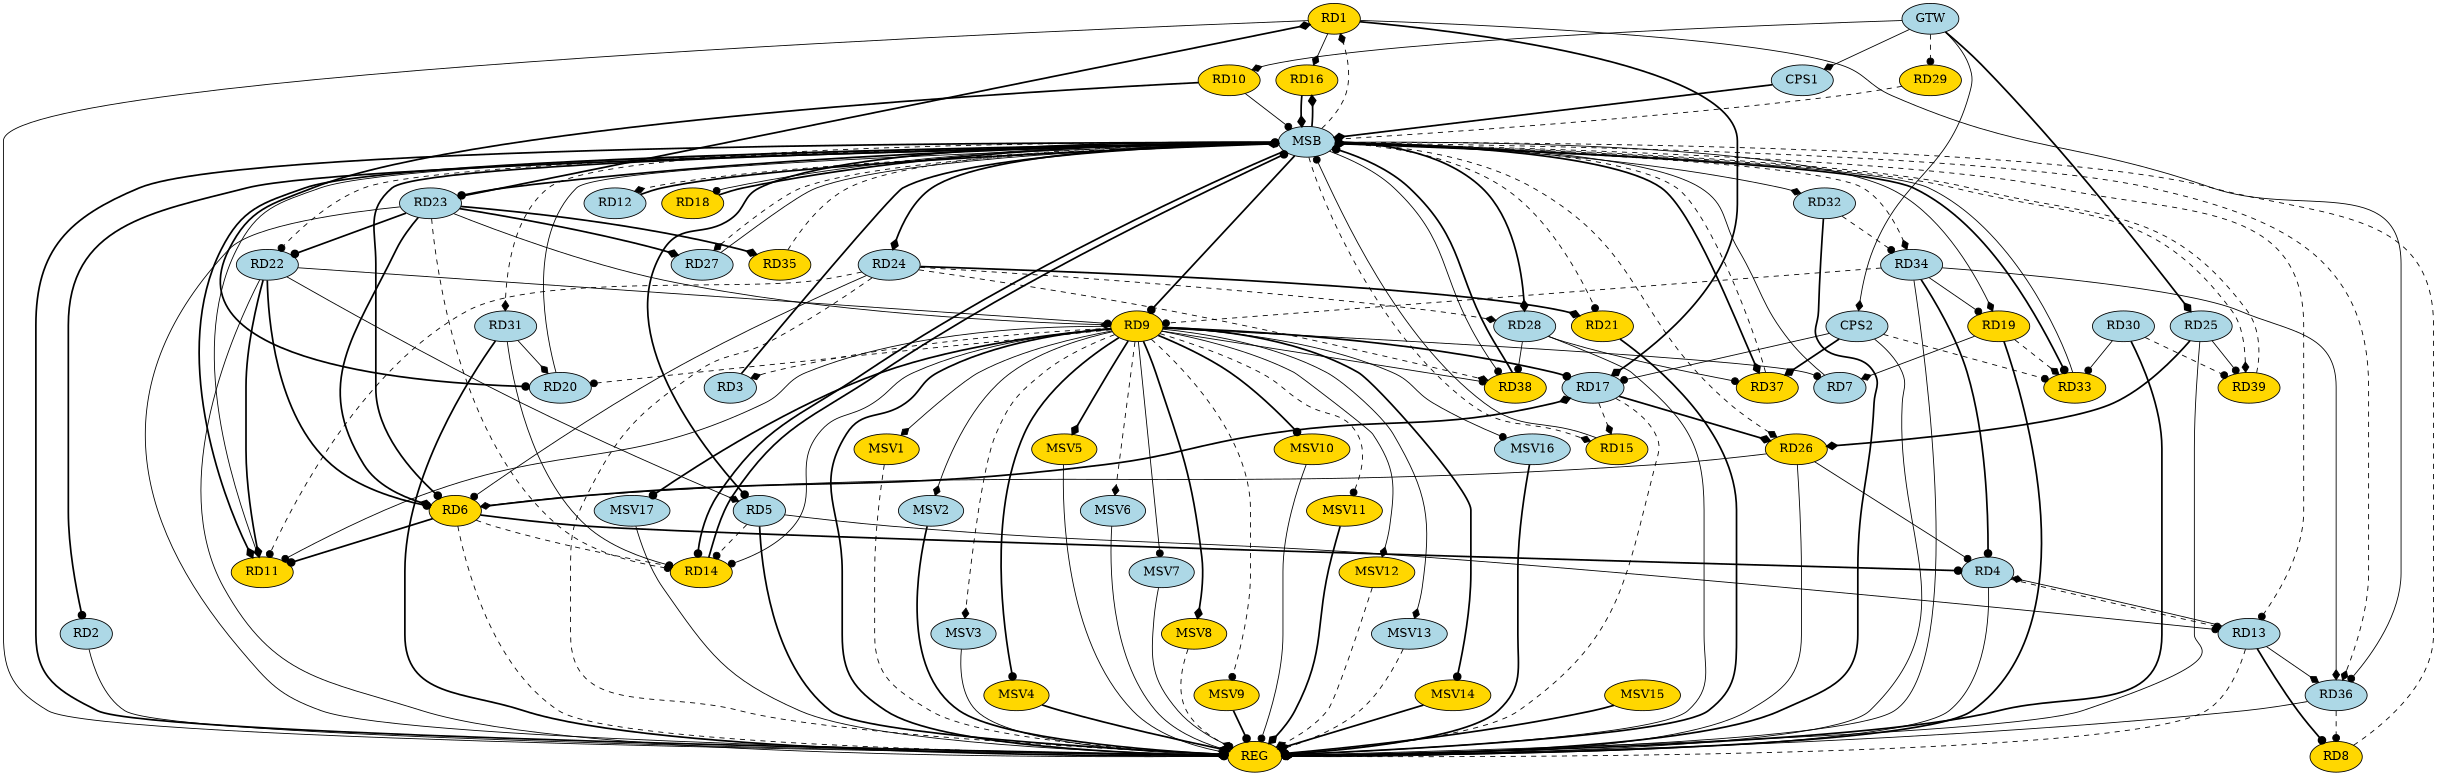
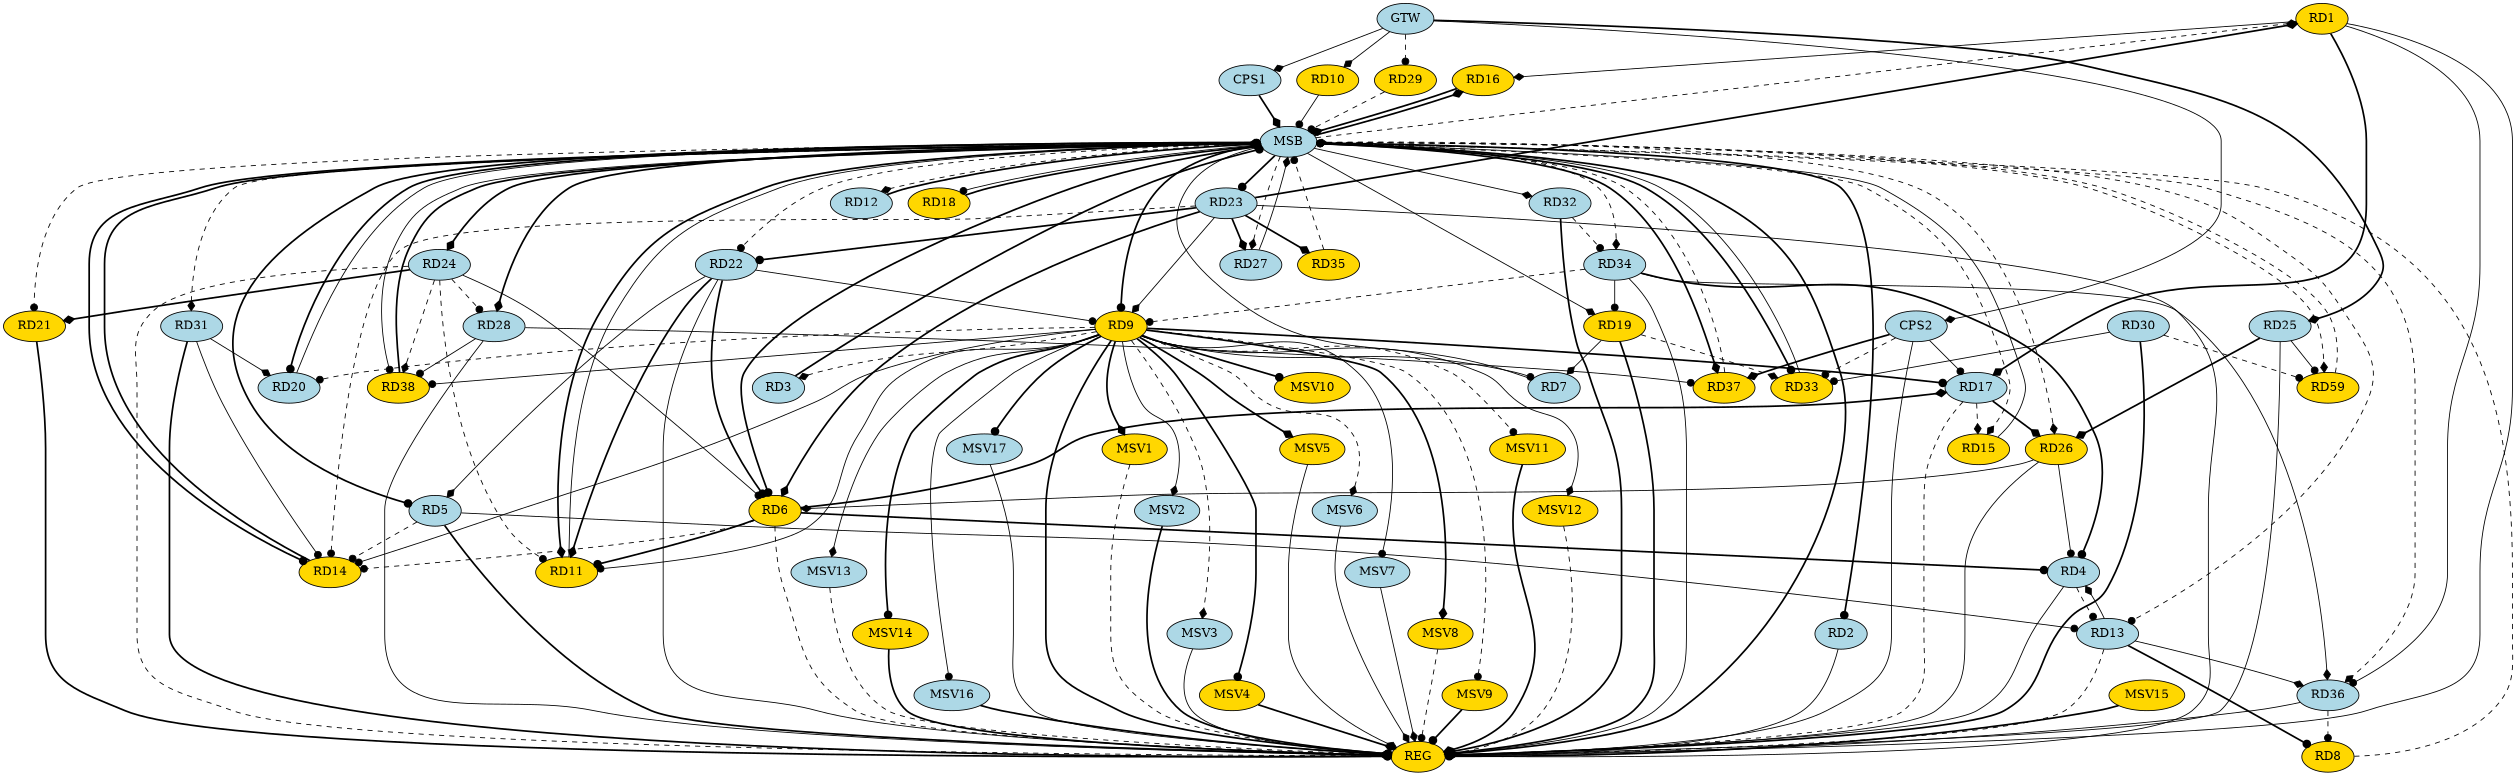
  strict digraph {
    node [fillcolor=lightblue style=filled]
    edge [arrowhead=dot style=solid]
    n1 [fillcolor=gold label=RD1]
    n2 [fillcolor=gold label=RD16]
    n3 [label=RD17]
    n4 [label=RD36]
    n5 [fillcolor=gold label=REG]
    n6 [label=MSB]
    n7 [fillcolor=gold label=RD15]
    n8 [fillcolor=gold label=RD26]
    n9 [fillcolor=gold label=RD8]
    n10 [label=RD2]
    n11 [label=RD3]
    n12 [label=RD13]
    n13 [label=RD5]
    n14 [fillcolor=gold label=RD14]
    n15 [fillcolor=gold label=RD6]
    n16 [fillcolor=gold label=RD11]
    n17 [fillcolor=gold label=RD9]
    n18 [label=RD20]
    n19 [fillcolor=gold label=RD38]
    n20 [label=RD12]
    n21 [fillcolor=gold label=RD18]
    n22 [fillcolor=gold label=RD19]
    n23 [fillcolor=gold label=RD33]
    n24 [fillcolor=gold label=RD21]
    n25 [label=RD22]
    n26 [label=RD23]
    n27 [label=RD27]
    n28 [label=RD24]
    n29 [label=RD28]
-   n30 [fillcolor=gold label=RD39]
+   n30 [fillcolor=gold label=RD59]
    n31 [fillcolor=gold label=RD37]
    n32 [label=RD31]
    n33 [label=RD32]
    n34 [label=RD34]
    n35 [label=RD4]
    n36 [label=RD7]
    n37 [fillcolor=gold label=MSV1]
    n38 [label=MSV2]
    n39 [label=MSV3]
    n40 [fillcolor=gold label=MSV4]
    n41 [fillcolor=gold label=MSV5]
    n42 [label=MSV6]
    n43 [label=MSV7]
    n44 [fillcolor=gold label=MSV8]
    n45 [fillcolor=gold label=MSV9]
    n46 [fillcolor=gold label=MSV10]
    n47 [fillcolor=gold label=MSV11]
    n48 [fillcolor=gold label=MSV12]
    n49 [label=MSV13]
    n50 [fillcolor=gold label=MSV14]
    n51 [label=MSV16]
    n52 [label=MSV17]
    n53 [fillcolor=gold label=MSV15]
    n54 [fillcolor=gold label=RD10]
    n55 [fillcolor=gold label=RD35]
    n56 [label=RD25]
    n57 [fillcolor=gold label=RD29]
    n58 [label=RD30]
    n59 [label=CPS1]
    n60 [label=CPS2]
    n61 [label=GTW]
    n1 -> n2 [arrowhead=diamond]
    n1 -> n3 [arrowhead=diamond style=bold]
    n1 -> n4
    n1 -> n5
    n2 -> n6 [arrowhead=diamond style=bold]
    n3 -> n5 [style=dashed]
    n3 -> n7 [arrowhead=diamond style=dashed]
    n3 -> n8 [arrowhead=diamond style=bold]
    n4 -> n5 [arrowhead=diamond]
    n4 -> n9 [style=dashed]
    n6 -> n1 [arrowhead=diamond style=dashed]
    n6 -> n2 [arrowhead=diamond style=bold]
    n6 -> n4 [arrowhead=diamond style=dashed]
    n6 -> n5 [arrowhead=diamond style=bold]
    n6 -> n7 [arrowhead=diamond style=dashed]
    n6 -> n8 [arrowhead=diamond style=dashed]
    n6 -> n10 [style=bold]
    n6 -> n12 [style=dashed]
    n6 -> n13 [style=bold]
    n6 -> n14 [style=bold]
    n6 -> n15 [style=bold]
    n6 -> n16 [arrowhead=diamond style=bold]
    n6 -> n17 [style=bold]
-   n54 -> n18 [style=bold]
+   n6 -> n18 [style=bold]
    n6 -> n19
    n6 -> n20 [arrowhead=diamond style=dashed]
    n6 -> n21
    n6 -> n22 [arrowhead=diamond]
    n6 -> n23 [style=bold]
    n6 -> n24 [style=dashed]
    n6 -> n25 [style=dashed]
    n6 -> n26 [style=bold]
    n6 -> n27 [arrowhead=diamond style=dashed]
    n6 -> n28 [arrowhead=diamond style=bold]
    n6 -> n29 [arrowhead=diamond style=bold]
    n6 -> n30 [arrowhead=diamond style=dashed]
    n6 -> n31 [arrowhead=diamond style=bold]
    n6 -> n32 [arrowhead=diamond style=dashed]
    n6 -> n33 [arrowhead=diamond]
    n6 -> n34 [arrowhead=diamond style=dashed]
    n7 -> n6
    n8 -> n5
    n8 -> n15 [arrowhead=diamond]
    n8 -> n35
    n9 -> n6 [style=dashed]
    n10 -> n5 [arrowhead=diamond]
    n11 -> n6 [style=bold]
    n12 -> n4 [arrowhead=diamond]
    n12 -> n5 [arrowhead=diamond style=dashed]
    n12 -> n9 [style=bold]
    n12 -> n35 [arrowhead=diamond]
    n13 -> n5 [style=bold]
    n13 -> n12
    n13 -> n14 [style=dashed]
    n14 -> n6 [style=bold]
    n15 -> n3 [arrowhead=diamond style=bold]
    n15 -> n5 [style=dashed]
    n15 -> n14 [style=dashed]
    n15 -> n16 [style=bold]
    n15 -> n35 [style=bold]
    n16 -> n6
    n17 -> n3 [style=bold]
    n17 -> n5 [style=bold]
    n17 -> n11 [arrowhead=diamond style=dashed]
    n17 -> n14
    n17 -> n16
    n17 -> n18 [style=dashed]
    n17 -> n19
    n17 -> n36
-   n17 -> n37 [arrowhead=diamond]
+   n17 -> n37 [arrowhead=diamond style=bold]
    n17 -> n38 [arrowhead=diamond]
    n17 -> n39 [arrowhead=diamond style=dashed]
    n17 -> n40 [style=bold]
    n17 -> n41 [arrowhead=diamond style=bold]
    n17 -> n42 [arrowhead=diamond style=dashed]
    n17 -> n43
    n17 -> n44 [arrowhead=diamond style=bold]
    n17 -> n45 [style=dashed]
    n17 -> n46 [style=bold]
    n17 -> n47 [style=dashed]
    n17 -> n48 [arrowhead=diamond]
    n17 -> n49 [arrowhead=diamond]
    n17 -> n50 [style=bold]
    n17 -> n51
    n17 -> n52 [style=bold]
    n18 -> n6 [arrowhead=diamond]
    n19 -> n6 [style=bold]
    n20 -> n6 [arrowhead=diamond style=bold]
    n21 -> n6 [style=bold]
    n22 -> n5 [arrowhead=diamond style=bold]
    n22 -> n23 [arrowhead=diamond style=dashed]
    n22 -> n36 [arrowhead=diamond]
    n23 -> n6
    n24 -> n5 [style=bold]
    n25 -> n5
    n25 -> n13 [arrowhead=diamond]
    n25 -> n15 [style=bold]
    n25 -> n16 [arrowhead=diamond style=bold]
    n25 -> n17
    n26 -> n1 [arrowhead=diamond style=bold]
    n26 -> n5 [arrowhead=diamond]
    n26 -> n14 [style=dashed]
    n26 -> n15 [arrowhead=diamond style=bold]
    n26 -> n17 [arrowhead=diamond]
    n26 -> n25 [style=bold]
    n26 -> n27 [arrowhead=diamond style=bold]
    n26 -> n55 [arrowhead=diamond style=bold]
    n27 -> n6 [arrowhead=diamond]
    n28 -> n5 [arrowhead=diamond style=dashed]
    n28 -> n15
    n28 -> n16 [style=dashed]
    n28 -> n19 [arrowhead=diamond style=dashed]
    n28 -> n24 [arrowhead=diamond style=bold]
-   n28 -> n29 [arrowhead=diamond style=dashed]
+   n28 -> n29 [style=dashed]
    n29 -> n5
    n29 -> n19
    n29 -> n31
    n30 -> n6 [arrowhead=diamond style=dashed]
    n31 -> n6 [style=dashed]
    n32 -> n5 [style=bold]
    n32 -> n14
    n32 -> n18 [arrowhead=diamond]
    n33 -> n5 [arrowhead=diamond style=bold]
    n33 -> n34 [style=dashed]
    n34 -> n4 [arrowhead=diamond]
    n34 -> n5 [arrowhead=diamond]
    n34 -> n17 [style=dashed]
    n34 -> n22
    n34 -> n35 [style=bold]
    n35 -> n5
    n35 -> n12 [style=dashed]
    n36 -> n6
    n37 -> n5 [arrowhead=diamond style=dashed]
    n38 -> n5 [style=bold]
    n39 -> n5 [arrowhead=diamond]
    n40 -> n5 [arrowhead=diamond style=bold]
    n41 -> n5 [arrowhead=diamond]
    n42 -> n5 [arrowhead=diamond]
    n43 -> n5 [arrowhead=diamond]
    n44 -> n5 [style=dashed]
    n45 -> n5 [style=bold]
-   n46 -> n5
    n47 -> n5 [arrowhead=diamond style=bold]
    n48 -> n5 [arrowhead=diamond style=dashed]
    n49 -> n5 [style=dashed]
    n50 -> n5 [arrowhead=diamond style=bold]
    n51 -> n5 [style=bold]
    n52 -> n5 [arrowhead=diamond]
    n53 -> n5 [style=bold]
    n54 -> n6
    n55 -> n6 [style=dashed]
    n56 -> n5 [arrowhead=diamond]
    n56 -> n8 [arrowhead=diamond style=bold]
    n56 -> n30
    n57 -> n6 [style=dashed]
    n58 -> n5 [style=bold]
    n58 -> n23
    n58 -> n30 [style=dashed]
    n59 -> n6 [arrowhead=diamond style=bold]
    n60 -> n3
    n60 -> n5 [arrowhead=diamond]
    n60 -> n23 [style=dashed]
    n60 -> n31 [arrowhead=diamond style=bold]
    n61 -> n54 [arrowhead=diamond]
    n61 -> n56 [arrowhead=diamond style=bold]
    n61 -> n57 [style=dashed]
    n61 -> n59 [arrowhead=diamond]
    n61 -> n60 [arrowhead=diamond]
  }
